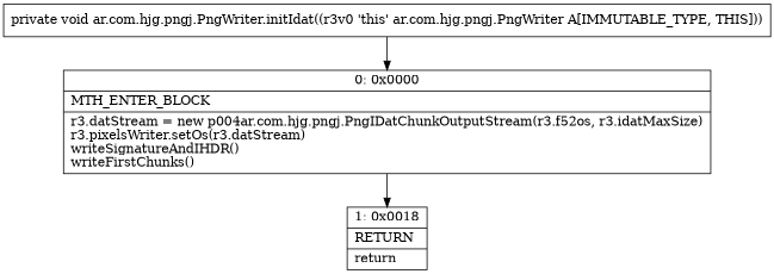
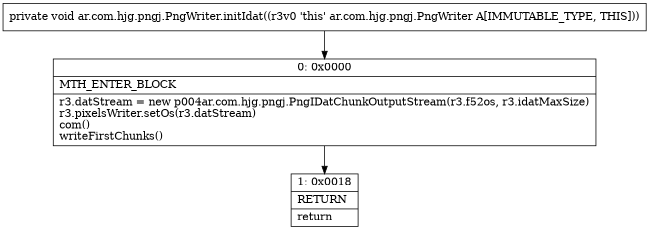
  digraph {
    node [shape=record]
-   n1 [label="{0\:\ 0x0000|MTH_ENTER_BLOCK\l|r3.datStream = new p004ar.com.hjg.pngj.PngIDatChunkOutputStream(r3.f52os, r3.idatMaxSize)\lr3.pixelsWriter.setOs(r3.datStream)\lwriteSignatureAndIHDR()\lwriteFirstChunks()\l}"]
+   n1 [label="{0\:\ 0x0000|MTH_ENTER_BLOCK\l|r3.datStream = new p004ar.com.hjg.pngj.PngIDatChunkOutputStream(r3.f52os, r3.idatMaxSize)\lr3.pixelsWriter.setOs(r3.datStream)\lcom()\lwriteFirstChunks()\l}"]
    n2 [label="{1\:\ 0x0018|RETURN\l|return\l}"]
    n3 [label="{private void ar.com.hjg.pngj.PngWriter.initIdat((r3v0 'this' ar.com.hjg.pngj.PngWriter A[IMMUTABLE_TYPE, THIS])) }"]
    n1 -> n2
    n3 -> n1
  }
